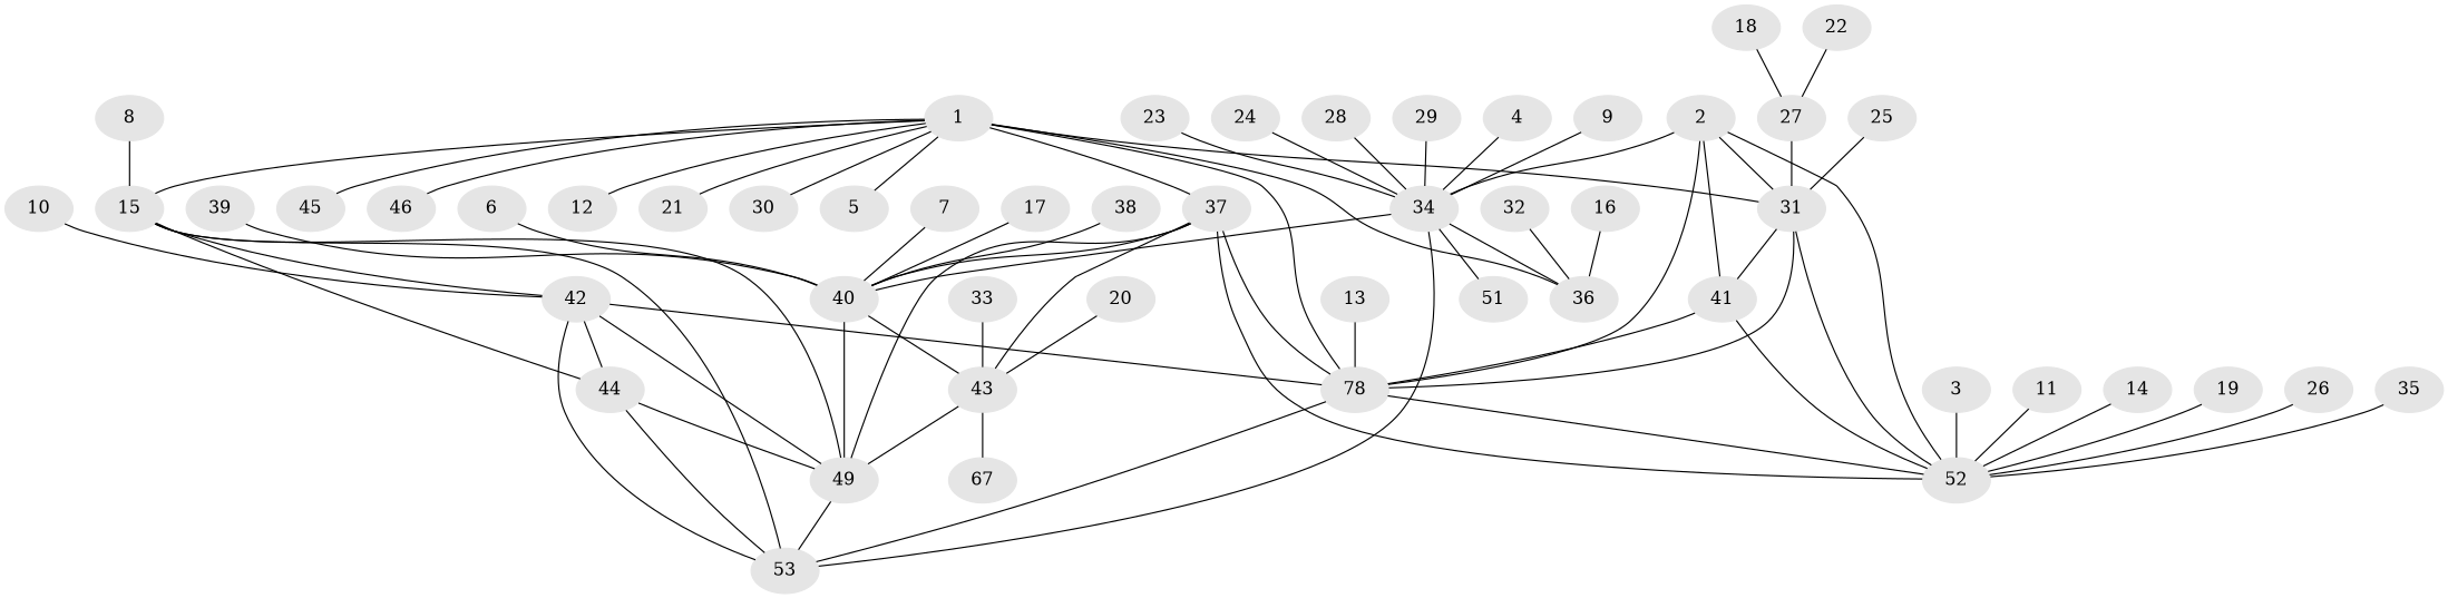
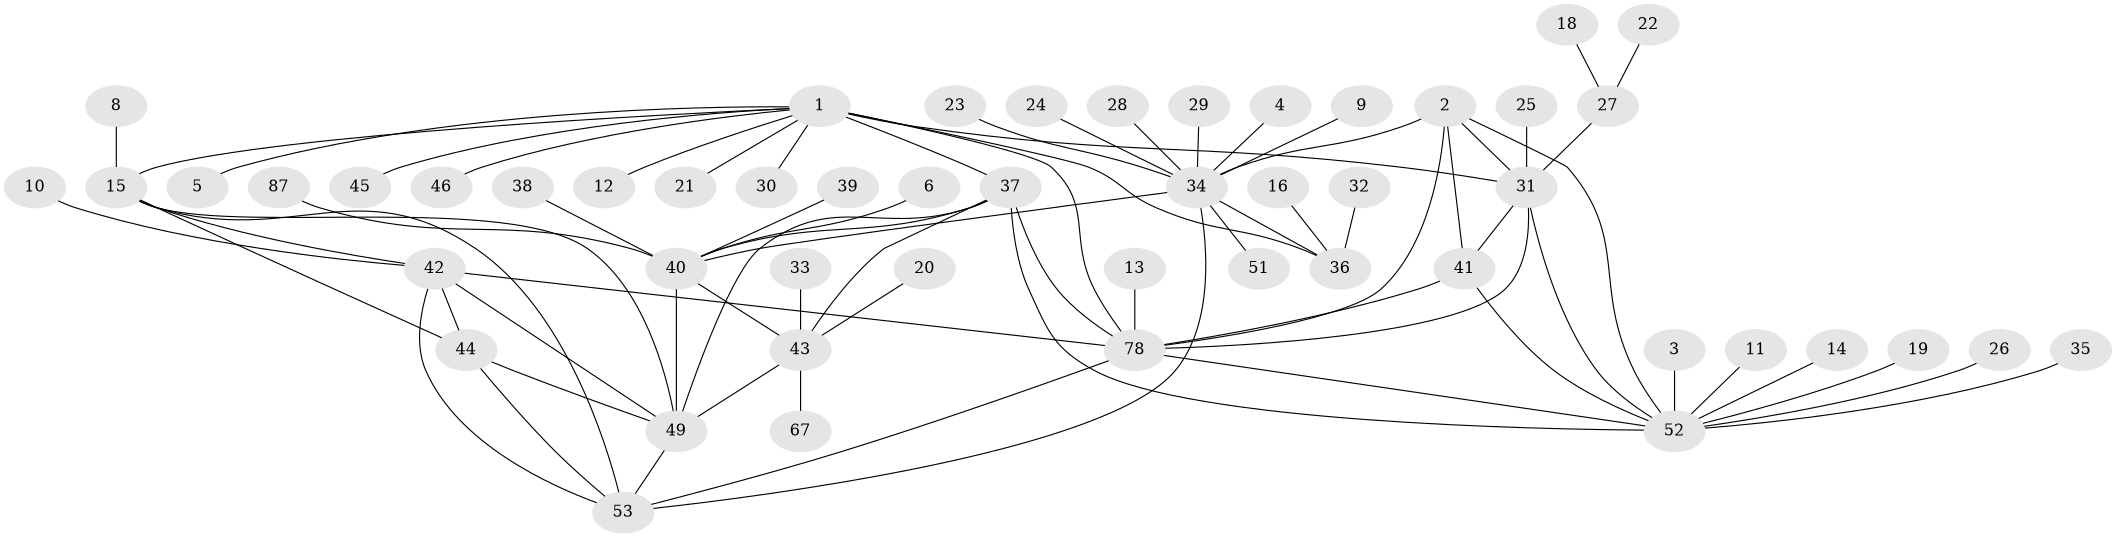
  graph {
    node [color=gray90 style=filled]
    edge [weight=1.0]
    1
    5
    12
    15
    21
    30
    31
    36
    37
    45
    46
    n12 [label=78]
    42
    44
    49
    53
    41
    52
    40
    43
    2
    34
    51
    3
    4
    6
-   7
    8
    9
    10
    11
    13
    14
    16
-   17
+   17 [label=87]
    18
    27
    19
    20
    n40 [label=67]
    22
    23
    24
    25
    26
    28
    29
    32
    33
    35
    38
    39
    1 -- 5
    1 -- 12
    1 -- 15
    1 -- 21
    1 -- 30
    1 -- 31
    1 -- 36
    1 -- 37 [weight=4.0]
    1 -- 45
    1 -- 46
    1 -- n12
    15 -- 42
    15 -- 44
    15 -- 49
    15 -- 53
    31 -- n12
    31 -- 41
    31 -- 52
    37 -- n12
    37 -- 49 [weight=2.0]
    37 -- 52
    37 -- 40 [weight=2.0]
    37 -- 43
    n12 -- 53
    n12 -- 52
    42 -- n12
    42 -- 44
    42 -- 49
    42 -- 53
    44 -- 49
    44 -- 53
    49 -- 53
    41 -- n12
    41 -- 52
    40 -- 49 [weight=2.0]
    40 -- 43 [weight=2.0]
    43 -- 49
    43 -- n40
    2 -- 31
    2 -- n12
    2 -- 41
    2 -- 52
    2 -- 34
    34 -- 36 [weight=4.0]
    34 -- 53
    34 -- 40
    34 -- 51
    3 -- 52
    4 -- 34
    6 -- 40
-   7 -- 40
    8 -- 15
    9 -- 34
    10 -- 42
    11 -- 52
    13 -- n12
    14 -- 52
    16 -- 36
    17 -- 40
    18 -- 27
    27 -- 31
    19 -- 52
    20 -- 43
    22 -- 27
    23 -- 34
    24 -- 34
    25 -- 31
    26 -- 52
    28 -- 34
    29 -- 34
    32 -- 36
    33 -- 43
    35 -- 52
    38 -- 40
    39 -- 40
  }
